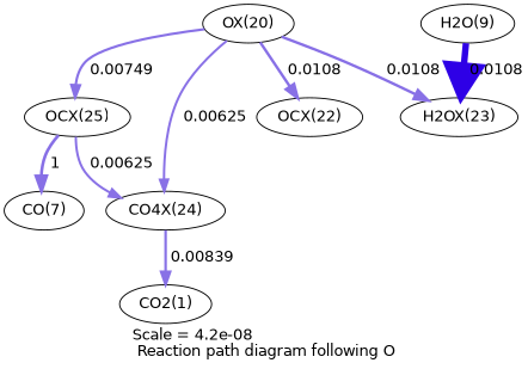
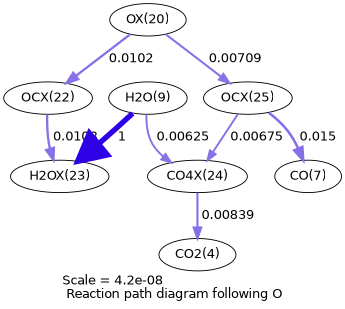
  digraph {
    fontname=Helvetica
    label="Scale = 4.2e-08\l Reaction path diagram following O"
    node [fontname=Helvetica]
    edge [arrowsize=1.29 color="0.7, 0.511, 0.9" fontname=Helvetica penwidth=2.58]
    n1 [label="OX(20)"]
    n2 [label="OCX(22)"]
    n3 [label="OCX(25)"]
    n4 [label="CO4X(24)"]
    n5 [label="H2OX(23)"]
    n6 [label="CO(7)"]
-   n7 [label="CO2(1)"]
+   n7 [label="CO2(4)"]
    n8 [label="H2O(9)"]
-   n1 -> n2 [label=" 0.0108"]
-   n1 -> n3 [arrowsize=1.15 color="0.7, 0.507, 0.9" label=" 0.00749" penwidth=2.31]
-   n1 -> n4 [arrowsize=1.08 color="0.7, 0.506, 0.9" label=" 0.00625" penwidth=2.17]
-   n1 -> n5 [label=" 0.0108"]
-   n3 -> n4 [arrowsize=1.08 color="0.7, 0.506, 0.9" label=" 0.00625" penwidth=2.17]
-   n3 -> n6 [arrowsize=1.41 color="0.7, 0.515, 0.9" label=" 1" penwidth=2.83]
+   n1 -> n2 [label=" 0.0102"]
+   n1 -> n3 [arrowsize=1.15 color="0.7, 0.507, 0.9" label=" 0.00709" penwidth=2.31]
+   n8 -> n4 [arrowsize=1.08 color="0.7, 0.506, 0.9" label=" 0.00625" penwidth=2.17]
+   n2 -> n5 [label=" 0.0108"]
+   n3 -> n4 [arrowsize=1.08 color="0.7, 0.506, 0.9" label=" 0.00675" penwidth=2.17]
+   n3 -> n6 [arrowsize=1.41 color="0.7, 0.515, 0.9" label=" 0.015" penwidth=2.83]
    n4 -> n7 [arrowsize=1.2 color="0.7, 0.508, 0.9" label=" 0.00839" penwidth=2.39]
-   n8 -> n5 [arrowsize=3 color="0.7, 1.5, 0.9" label=" 0.0108" penwidth=6]
+   n8 -> n5 [arrowsize=3 color="0.7, 1.5, 0.9" label=" 1" penwidth=6]
  }
